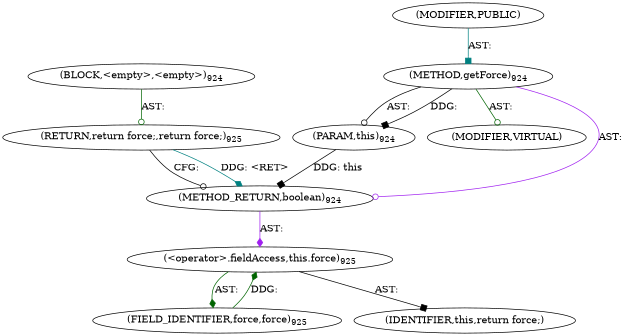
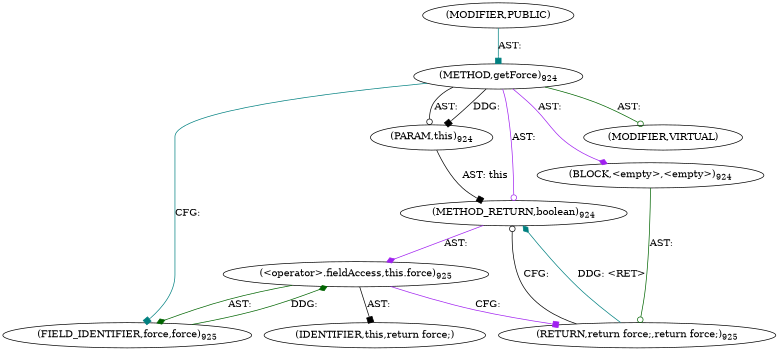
  digraph {
    edge [arrowhead=box color=black]
    n1 [label=<(METHOD,getForce)<SUB>924</SUB>>]
    n2 [label=<(PARAM,this)<SUB>924</SUB>>]
    n3 [label=<(BLOCK,&lt;empty&gt;,&lt;empty&gt;)<SUB>924</SUB>>]
    n4 [label=<(FIELD_IDENTIFIER,force,force)<SUB>925</SUB>>]
    n5 [label=<(MODIFIER,VIRTUAL)>]
    n6 [label=<(METHOD_RETURN,boolean)<SUB>924</SUB>>]
    n7 [label=<(RETURN,return force;,return force;)<SUB>925</SUB>>]
    n8 [label=<(&lt;operator&gt;.fieldAccess,this.force)<SUB>925</SUB>>]
    n9 [label=<(MODIFIER,PUBLIC)>]
    n10 [label=<(IDENTIFIER,this,return force;)>]
    n1 -> n2 [arrowhead=odot label="AST: "]
    n1 -> n2 [label="DDG: "]
+   n1 -> n3 [arrowhead=diamond color=purple label="AST: "]
+   n1 -> n4 [color=teal label="CFG: "]
    n1 -> n5 [arrowhead=odot color=darkgreen label="AST: "]
    n1 -> n6 [arrowhead=odot color=purple label="AST: "]
-   n2 -> n6 [label="DDG: this"]
+   n2 -> n6 [label="AST: this"]
    n3 -> n7 [arrowhead=odot color=darkgreen label="AST: "]
    n4 -> n8 [arrowhead=diamond color=darkgreen label="DDG: "]
    n6 -> n8 [arrowhead=diamond color=purple label="AST: "]
    n7 -> n6 [arrowhead=odot label="CFG: "]
    n7 -> n6 [arrowhead=diamond color=teal label="DDG: &lt;RET&gt;"]
    n8 -> n4 [arrowhead=diamond color=darkgreen label="AST: "]
+   n8 -> n7 [color=purple label="CFG: "]
    n8 -> n10 [label="AST: "]
    n9 -> n1 [color=teal label="AST: "]
  }
